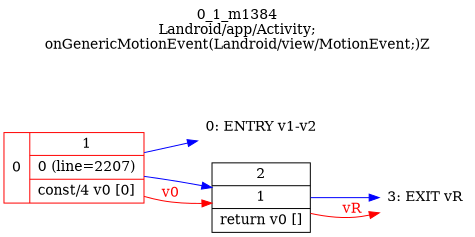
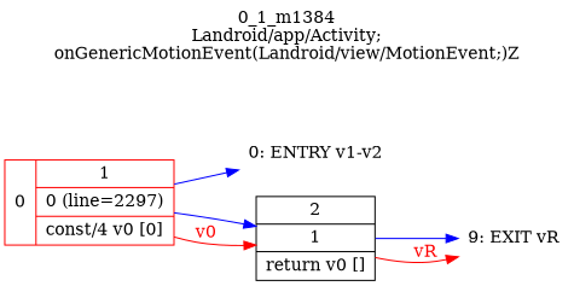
  digraph {
    label="0_1_m1384\nLandroid/app/Activity;\nonGenericMotionEvent(Landroid/view/MotionEvent;)Z"
    labelloc=t
    rankdir=LR
    node [shape=plaintext]
    edge [color=blue fontcolor=blue weight=100]
    n1 [label="0: ENTRY v1-v2"]
-   n2 [color=red label="{0|{1|0 (line=2207)|const/4 v0 [0]\l}}" shape=record]
+   n2 [color=red label="{0|{1|0 (line=2297)|const/4 v0 [0]\l}}" shape=record]
    n3 [label="2|1|return v0 []\l" shape=record]
-   n4 [label="3: EXIT vR"]
+   n4 [label="9: EXIT vR"]
    n2 -> n1
    n2 -> n3
    n2 -> n3 [color=red fontcolor=red label=v0 weight=""]
    n3 -> n4
    n3 -> n4 [color=red fontcolor=red label=vR weight=""]
  }
